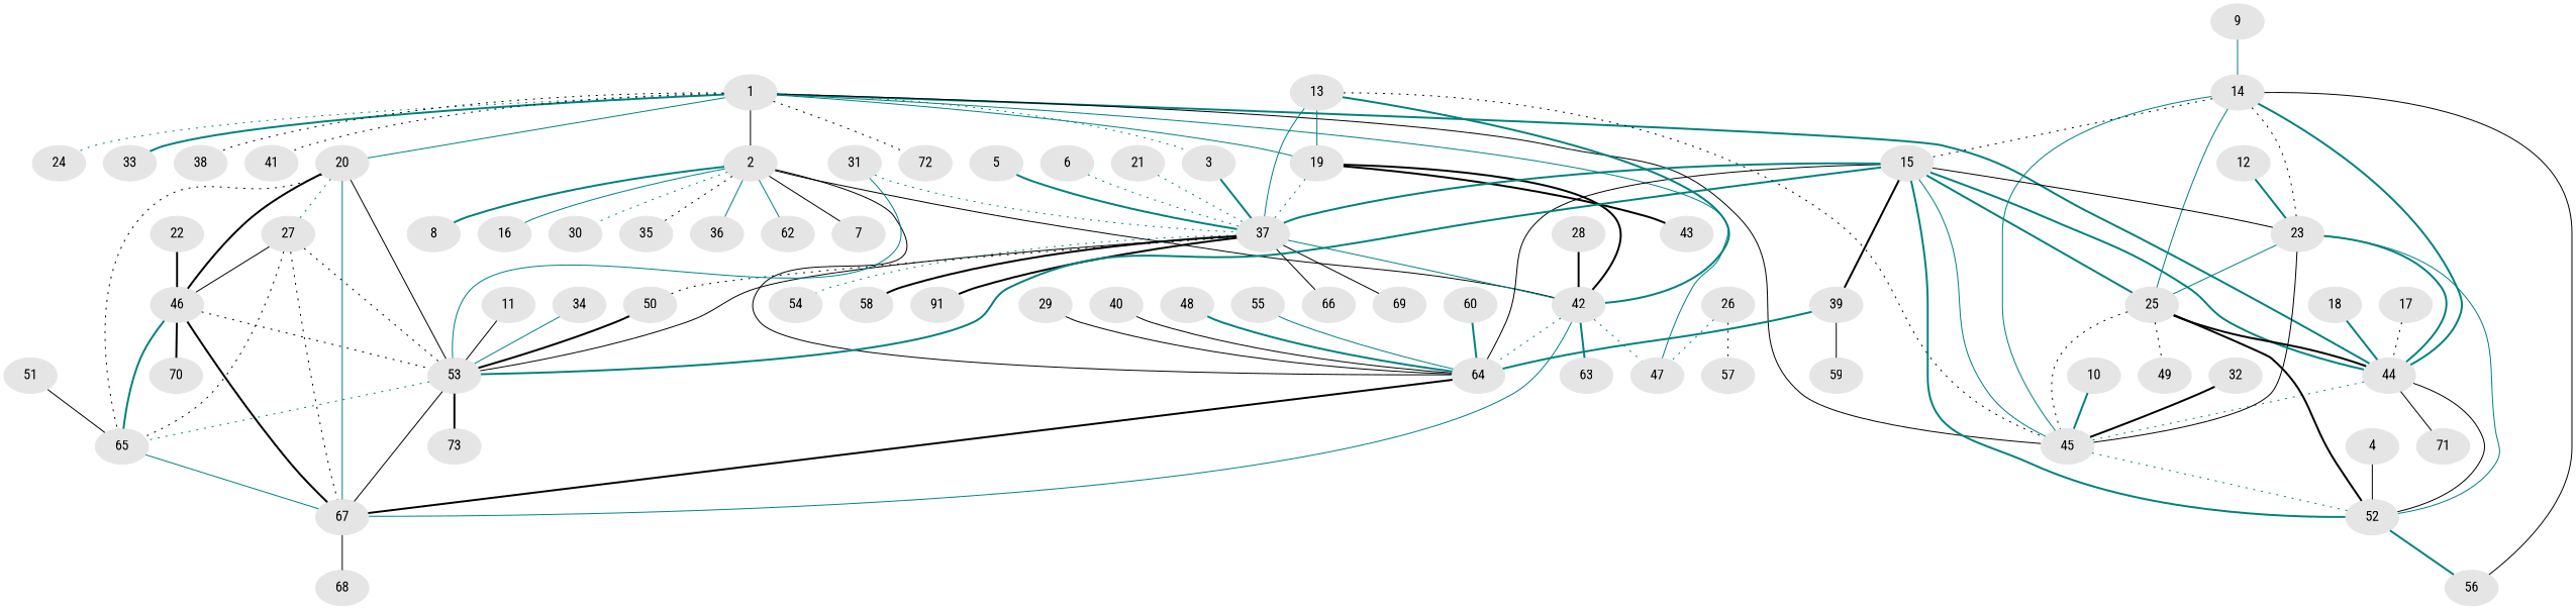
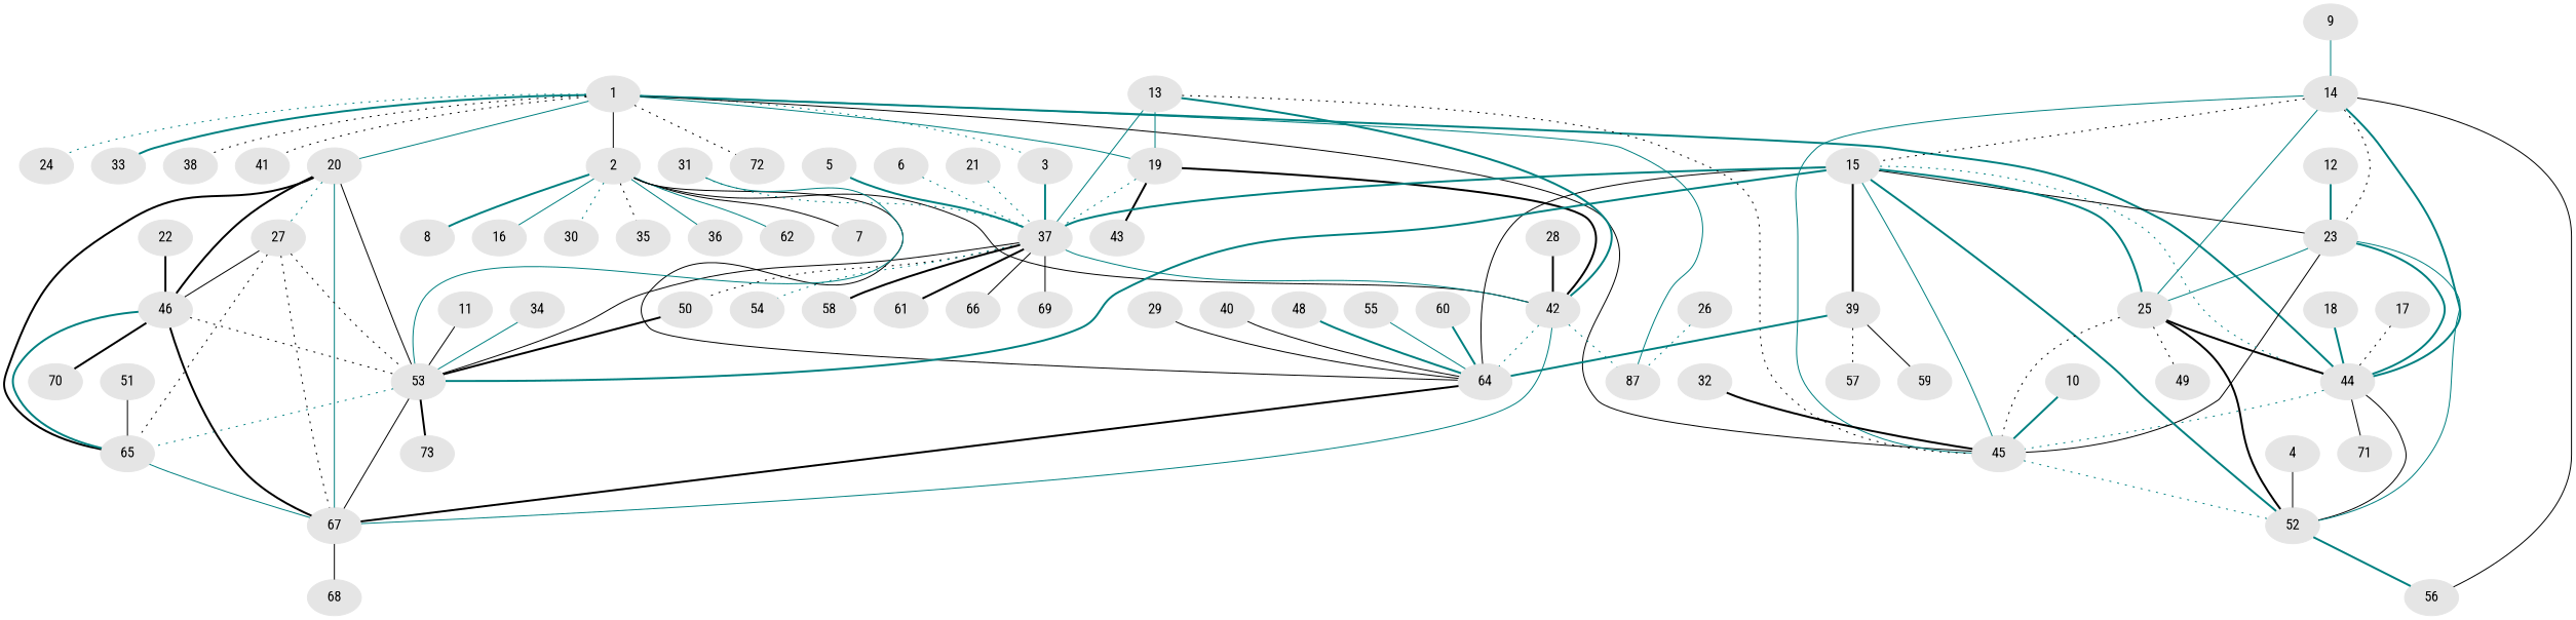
  graph {
    fontname="Roboto Condensed"
    node [color=gray90 fontname="Roboto Condensed" style=filled]
    edge [color=teal fontname="Roboto Condensed" style=solid weight=1.0]
    1
    2
    3
    19
    20
    24
    33
    38
    41
    44
    45
-   47
+   47 [label=87]
    72
    7
    8
    16
    30
    35
    36
    42
    62
    64
    37
    43
    53
    27
    46
    65
    67
    52
    71
-   63
    50
    54
    58
-   61 [label=91]
+   61
    66
    69
    4
    56
    5
    6
    9
    14
    23
    15
    25
    10
    11
    73
    12
    13
    39
    49
    57
    59
    17
    18
    70
    68
    21
    22
    26
    28
    29
    31
    32
    34
    40
    48
    51
    55
    60
    1 -- 2 [color=black weight=12.0]
    1 -- 3 [style=dotted]
    1 -- 19
    1 -- 20
    1 -- 24 [style=dotted]
    1 -- 33 [style=bold]
    1 -- 38 [color=black style=dotted]
    1 -- 41 [color=black style=dotted]
    1 -- 44 [style=bold]
    1 -- 45 [color=black]
    1 -- 47
    1 -- 72 [color=black style=dotted]
    2 -- 7 [color=black]
    2 -- 8 [style=bold]
    2 -- 16
    2 -- 30 [style=dotted]
    2 -- 35 [color=black style=dotted]
    2 -- 36
    2 -- 42 [color=black]
    2 -- 62
    2 -- 64 [color=black]
    3 -- 37 [style=bold]
    19 -- 42 [color=black style=bold weight=2.0]
    19 -- 37 [style=dotted weight=6.0]
    19 -- 43 [color=black style=bold]
    20 -- 53 [color=black weight=2.0]
    20 -- 27 [style=dotted weight=2.0]
    20 -- 46 [color=black style=bold weight=2.0]
-   20 -- 65 [color=black style=dotted weight=2.0]
+   20 -- 65 [color=black style=bold weight=2.0]
    20 -- 67 [weight=2.0]
    44 -- 45 [style=dotted]
    44 -- 52 [color=black]
    44 -- 71 [color=black]
    45 -- 52 [style=dotted]
    42 -- 47 [style=dotted]
    42 -- 64 [style=dotted weight=2.0]
    42 -- 67
-   42 -- 63 [style=bold]
    64 -- 67 [color=black style=bold]
    37 -- 42 [weight=3.0]
    37 -- 53 [color=black weight=2.0]
    37 -- 50 [color=black style=dotted]
    37 -- 54 [style=dotted]
    37 -- 58 [color=black style=bold]
    37 -- 61 [color=black style=bold]
    37 -- 66 [color=black]
    37 -- 69 [color=black]
    53 -- 65 [style=dotted]
    53 -- 67 [color=black]
    53 -- 73 [color=black style=bold]
    27 -- 53 [color=black style=dotted]
    27 -- 46 [color=black]
    27 -- 65 [color=black style=dotted]
    27 -- 67 [color=black style=dotted]
    46 -- 53 [color=black style=dotted]
    46 -- 65 [style=bold]
    46 -- 67 [color=black style=bold]
    46 -- 70 [color=black style=bold]
    65 -- 67
    67 -- 68 [color=black]
    52 -- 56 [style=bold]
    50 -- 53 [color=black style=bold]
    4 -- 52 [color=black]
    5 -- 37 [style=bold]
    6 -- 37 [style=dotted]
    9 -- 14
    14 -- 44 [style=bold]
    14 -- 45
    14 -- 56 [color=black]
    14 -- 23 [color=black style=dotted]
    14 -- 15 [color=black style=dotted]
    14 -- 25
    23 -- 44 [style=bold]
    23 -- 45 [color=black]
    23 -- 52
    23 -- 25
-   15 -- 44 [style=bold]
+   15 -- 44 [style=dotted]
    15 -- 45
    15 -- 64 [color=black weight=5.0]
    15 -- 37 [style=bold]
    15 -- 53 [style=bold]
    15 -- 52 [style=bold]
    15 -- 23 [color=black]
    15 -- 25 [style=bold]
    15 -- 39 [color=black style=bold]
    25 -- 44 [color=black style=bold]
    25 -- 45 [color=black style=dotted]
    25 -- 52 [color=black style=bold]
    25 -- 49 [color=black style=dotted]
    10 -- 45 [style=bold]
    11 -- 53 [color=black]
    12 -- 23 [style=bold]
    13 -- 19 [weight=2.0]
    13 -- 45 [color=black style=dotted]
    13 -- 42 [style=bold]
    13 -- 37 [weight=3.0]
    39 -- 64 [style=bold weight=5.0]
-   26 -- 57 [color=black style=dotted]
+   39 -- 57 [color=black style=dotted]
    39 -- 59 [color=black]
    17 -- 44 [color=black style=dotted]
    18 -- 44 [style=bold]
    21 -- 37 [style=dotted]
    22 -- 46 [color=black style=bold]
    26 -- 47 [style=dotted]
    28 -- 42 [color=black style=bold]
    29 -- 64 [color=black]
    31 -- 37 [style=dotted]
    31 -- 53
    32 -- 45 [color=black style=bold]
    34 -- 53
    40 -- 64 [color=black]
    48 -- 64 [style=bold]
    51 -- 65 [color=black]
    55 -- 64
    60 -- 64 [style=bold]
  }
